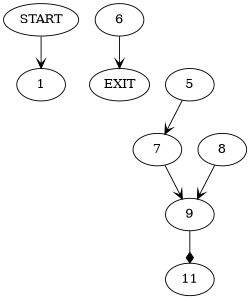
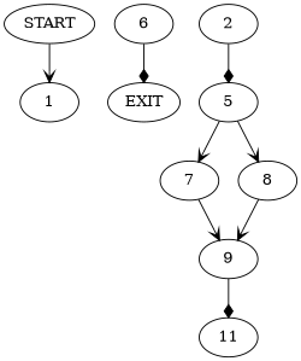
  digraph {
    edge [arrowhead=vee]
    n1 [label=START]
    1
    n3 [label=EXIT]
+   2
    5
    7
    8
    6
    9
    11
    n1 -> 1
+   2 -> 5 [arrowhead=diamond]
    5 -> 7
+   5 -> 8
    7 -> 9
    8 -> 9
-   6 -> n3
+   6 -> n3 [arrowhead=diamond]
    9 -> 11 [arrowhead=diamond]
  }
